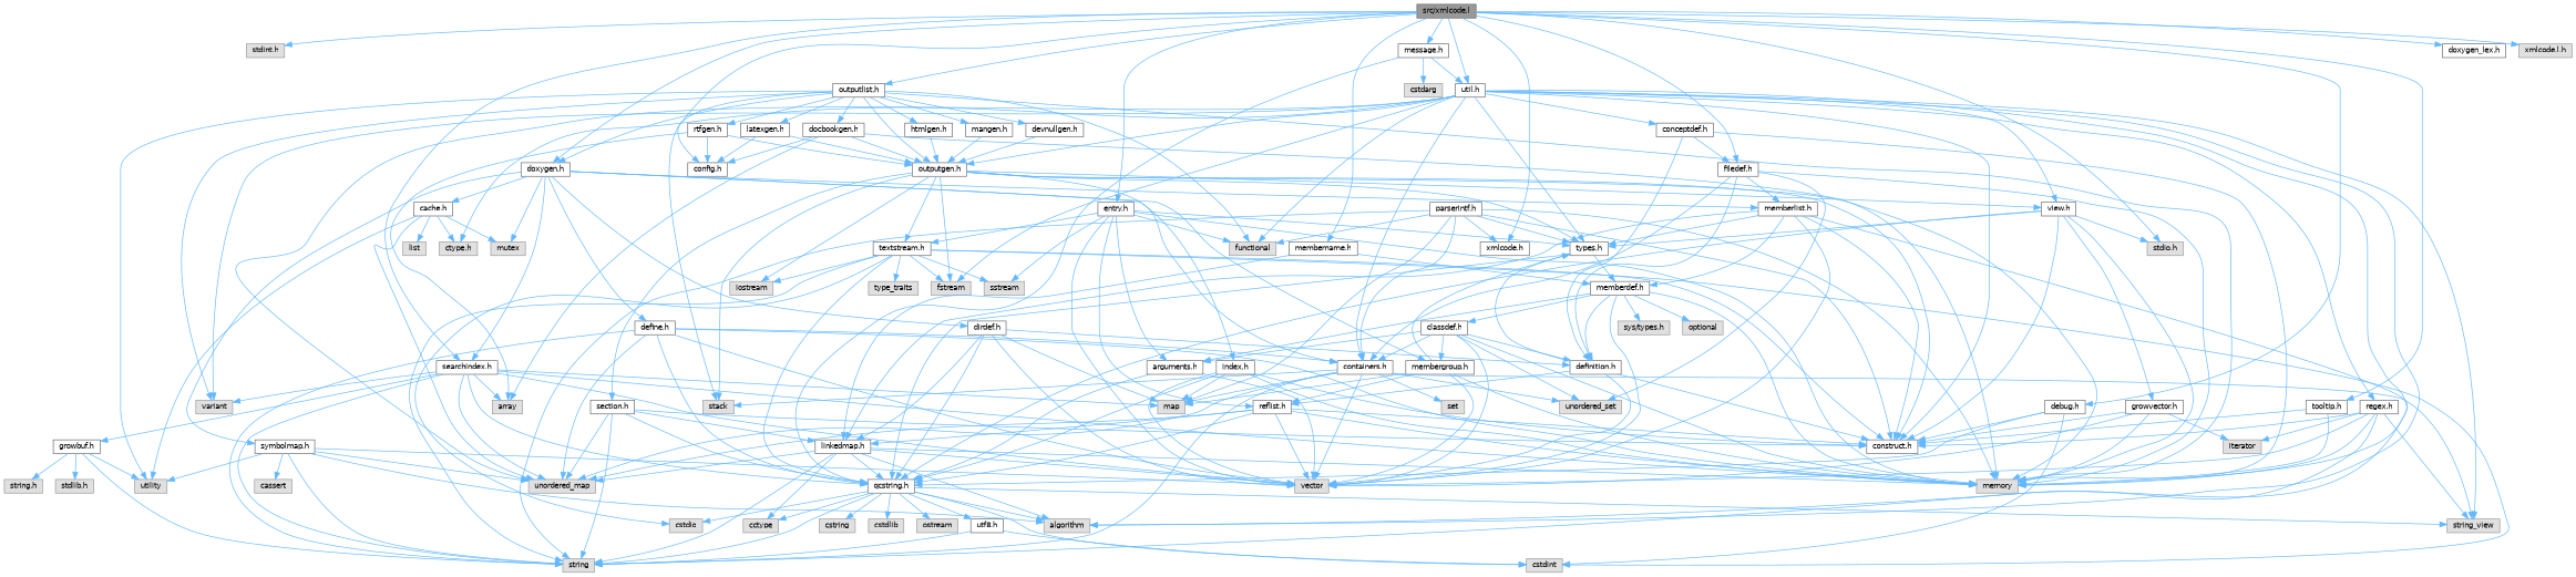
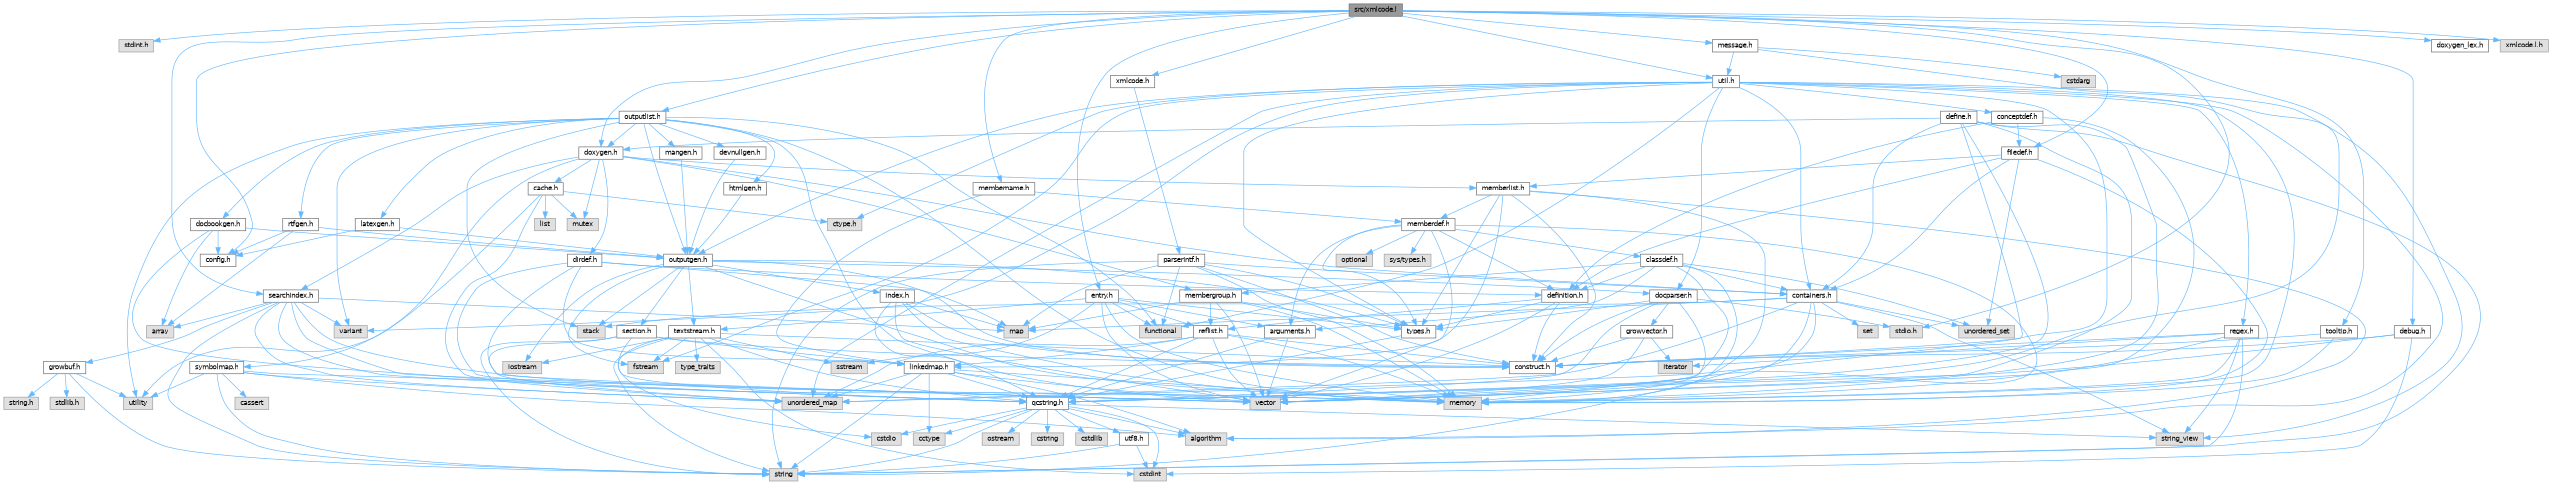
  digraph {
    node [color=grey40 fillcolor=white fontname=Helvetica fontsize=10 shape=box style=filled]
    edge [color=steelblue1 fontname=Helvetica fontsize=10 labelfontname=Helvetica labelfontsize=10 style=solid]
    n1 [color=gray40 fillcolor=grey60 fontcolor=black height=0.2 label="src/xmlcode.l" width=0.4]
    n2 [color=grey60 fillcolor="#E0E0E0" height=0.2 label="stdint.h" width=0.4]
    n3 [color=grey60 fillcolor="#E0E0E0" height=0.2 label="stdio.h" width=0.4]
    n4 [height=0.2 label="xmlcode.h" width=0.4]
    n5 [height=0.2 label="entry.h" width=0.4]
    n6 [height=0.2 label="doxygen.h" width=0.4]
    n7 [height=0.2 label="searchindex.h" width=0.4]
    n8 [height=0.2 label="outputlist.h" width=0.4]
    n9 [height=0.2 label="config.h" width=0.4]
    n10 [height=0.2 label="util.h" width=0.4]
    n11 [height=0.2 label="filedef.h" width=0.4]
    n12 [height=0.2 label="membername.h" width=0.4]
    n13 [height=0.2 label="tooltip.h" width=0.4]
    n14 [height=0.2 label="message.h" width=0.4]
    n15 [height=0.2 label="debug.h" width=0.4]
    n16 [height=0.2 label="doxygen_lex.h" width=0.4]
    n17 [color=grey60 fillcolor="#E0E0E0" height=0.2 label="xmlcode.l.h" width=0.4]
    n18 [height=0.2 label="parserintf.h" width=0.4]
    n19 [color=grey60 fillcolor="#E0E0E0" height=0.2 label=functional width=0.4]
    n20 [color=grey60 fillcolor="#E0E0E0" height=0.2 label=memory width=0.4]
    n21 [height=0.2 label="types.h" width=0.4]
    n22 [color=grey60 fillcolor="#E0E0E0" height=0.2 label=vector width=0.4]
    n23 [color=grey60 fillcolor="#E0E0E0" height=0.2 label=sstream width=0.4]
    n24 [height=0.2 label="arguments.h" width=0.4]
    n25 [height=0.2 label="reflist.h" width=0.4]
    n26 [height=0.2 label="textstream.h" width=0.4]
    n27 [height=0.2 label="containers.h" width=0.4]
    n28 [color=grey60 fillcolor="#E0E0E0" height=0.2 label=mutex width=0.4]
    n29 [height=0.2 label="membergroup.h" width=0.4]
    n30 [height=0.2 label="dirdef.h" width=0.4]
    n31 [height=0.2 label="memberlist.h" width=0.4]
    n32 [height=0.2 label="define.h" width=0.4]
    n33 [height=0.2 label="cache.h" width=0.4]
    n34 [height=0.2 label="symbolmap.h" width=0.4]
    n35 [color=grey60 fillcolor="#E0E0E0" height=0.2 label=map width=0.4]
    n36 [color=grey60 fillcolor="#E0E0E0" height=0.2 label=string width=0.4]
    n37 [height=0.2 label="qcstring.h" width=0.4]
    n38 [color=grey60 fillcolor="#E0E0E0" height=0.2 label=unordered_map width=0.4]
    n39 [color=grey60 fillcolor="#E0E0E0" height=0.2 label=array width=0.4]
    n40 [color=grey60 fillcolor="#E0E0E0" height=0.2 label=variant width=0.4]
    n41 [height=0.2 label="growbuf.h" width=0.4]
    n42 [color=grey60 fillcolor="#E0E0E0" height=0.2 label=stack width=0.4]
    n43 [color=grey60 fillcolor="#E0E0E0" height=0.2 label=utility width=0.4]
    n44 [height=0.2 label="outputgen.h" width=0.4]
    n45 [height=0.2 label="htmlgen.h" width=0.4]
    n46 [height=0.2 label="latexgen.h" width=0.4]
    n47 [height=0.2 label="rtfgen.h" width=0.4]
    n48 [height=0.2 label="mangen.h" width=0.4]
    n49 [height=0.2 label="docbookgen.h" width=0.4]
    n50 [height=0.2 label="devnullgen.h" width=0.4]
    n51 [height=0.2 label="construct.h" width=0.4]
    n52 [color=grey60 fillcolor="#E0E0E0" height=0.2 label=string_view width=0.4]
    n53 [color=grey60 fillcolor="#E0E0E0" height=0.2 label=algorithm width=0.4]
    n54 [color=grey60 fillcolor="#E0E0E0" height=0.2 label=fstream width=0.4]
    n55 [color=grey60 fillcolor="#E0E0E0" height=0.2 label="ctype.h" width=0.4]
-   n56 [height=0.2 label="view.h" width=0.4]
+   n56 [height=0.2 label="docparser.h" width=0.4]
    n57 [height=0.2 label="regex.h" width=0.4]
    n58 [height=0.2 label="conceptdef.h" width=0.4]
    n59 [color=grey60 fillcolor="#E0E0E0" height=0.2 label=unordered_set width=0.4]
    n60 [height=0.2 label="definition.h" width=0.4]
    n61 [height=0.2 label="linkedmap.h" width=0.4]
    n62 [height=0.2 label="memberdef.h" width=0.4]
    n63 [color=grey60 fillcolor="#E0E0E0" height=0.2 label=cstdarg width=0.4]
    n64 [color=grey60 fillcolor="#E0E0E0" height=0.2 label=cstdint width=0.4]
    n65 [color=grey60 fillcolor="#E0E0E0" height=0.2 label=set width=0.4]
    n66 [color=grey60 fillcolor="#E0E0E0" height=0.2 label=cctype width=0.4]
    n67 [color=grey60 fillcolor="#E0E0E0" height=0.2 label=cstring width=0.4]
    n68 [color=grey60 fillcolor="#E0E0E0" height=0.2 label=cstdio width=0.4]
    n69 [color=grey60 fillcolor="#E0E0E0" height=0.2 label=cstdlib width=0.4]
    n70 [color=grey60 fillcolor="#E0E0E0" height=0.2 label=ostream width=0.4]
    n71 [height=0.2 label="utf8.h" width=0.4]
    n72 [color=grey60 fillcolor="#E0E0E0" height=0.2 label=iostream width=0.4]
    n73 [color=grey60 fillcolor="#E0E0E0" height=0.2 label=type_traits width=0.4]
    n74 [color=grey60 fillcolor="#E0E0E0" height=0.2 label=list width=0.4]
    n75 [color=grey60 fillcolor="#E0E0E0" height=0.2 label=cassert width=0.4]
    n76 [color=grey60 fillcolor="#E0E0E0" height=0.2 label=optional width=0.4]
    n77 [color=grey60 fillcolor="#E0E0E0" height=0.2 label="sys/types.h" width=0.4]
    n78 [height=0.2 label="classdef.h" width=0.4]
    n79 [color=grey60 fillcolor="#E0E0E0" height=0.2 label="stdlib.h" width=0.4]
    n80 [color=grey60 fillcolor="#E0E0E0" height=0.2 label="string.h" width=0.4]
    n81 [height=0.2 label="index.h" width=0.4]
    n82 [height=0.2 label="section.h" width=0.4]
    n83 [height=0.2 label="growvector.h" width=0.4]
    n84 [color=grey60 fillcolor="#E0E0E0" height=0.2 label=iterator width=0.4]
    n1 -> n2
    n1 -> n3
    n1 -> n4
    n1 -> n5
    n1 -> n6
    n1 -> n7
    n1 -> n8
    n1 -> n9
    n1 -> n10
    n1 -> n11
    n1 -> n12
    n1 -> n13
    n1 -> n14
    n1 -> n15
    n1 -> n16
    n1 -> n17
-   n18 -> n4
+   n4 -> n18
    n5 -> n19
    n5 -> n20
    n5 -> n21
    n5 -> n22
    n5 -> n23
    n5 -> n24
    n5 -> n25
    n5 -> n26
    n6 -> n7
    n6 -> n27
    n6 -> n28
    n6 -> n29
    n6 -> n30
    n6 -> n31
-   n6 -> n32
+   n32 -> n6
    n6 -> n33
    n6 -> n34
    n7 -> n20
    n7 -> n22
    n7 -> n35
    n7 -> n36
    n7 -> n37
    n7 -> n38
    n7 -> n39
    n7 -> n40
    n7 -> n41
    n8 -> n6
    n8 -> n19
    n8 -> n20
+   n8 -> n22
    n8 -> n40
    n8 -> n42
    n8 -> n43
    n8 -> n44
    n8 -> n45
    n8 -> n46
    n8 -> n47
    n8 -> n48
    n8 -> n49
    n8 -> n50
    n10 -> n19
    n10 -> n20
    n10 -> n21
    n10 -> n27
    n10 -> n38
    n10 -> n40
    n10 -> n44
    n10 -> n51
    n10 -> n52
    n10 -> n53
    n10 -> n54
    n10 -> n55
    n10 -> n56
    n10 -> n57
    n10 -> n58
    n11 -> n20
    n11 -> n27
    n11 -> n31
    n11 -> n59
    n11 -> n60
    n12 -> n61
    n12 -> n62
    n13 -> n20
    n13 -> n51
    n14 -> n10
    n14 -> n37
    n14 -> n63
    n15 -> n37
    n15 -> n51
    n15 -> n64
    n18 -> n19
    n18 -> n20
    n18 -> n21
    n18 -> n27
    n18 -> n35
    n18 -> n36
    n18 -> n51
    n21 -> n37
    n24 -> n22
    n24 -> n37
    n25 -> n20
    n25 -> n22
    n25 -> n37
    n25 -> n38
    n25 -> n51
    n25 -> n61
    n26 -> n23
    n26 -> n36
    n26 -> n37
    n26 -> n51
    n26 -> n54
    n26 -> n64
    n26 -> n68
    n26 -> n72
    n26 -> n73
    n27 -> n22
    n27 -> n35
    n27 -> n36
    n27 -> n38
    n27 -> n42
    n27 -> n52
    n27 -> n59
    n27 -> n65
    n29 -> n20
    n29 -> n21
    n29 -> n22
    n29 -> n25
    n29 -> n35
    n30 -> n22
    n30 -> n35
    n30 -> n37
    n30 -> n60
    n30 -> n61
    n31 -> n21
    n31 -> n22
    n31 -> n51
    n31 -> n53
    n31 -> n61
    n31 -> n62
    n32 -> n20
    n32 -> n22
    n32 -> n27
    n32 -> n36
    n32 -> n37
    n32 -> n38
    n33 -> n28
    n33 -> n38
    n33 -> n43
    n33 -> n55
    n33 -> n74
    n34 -> n22
    n34 -> n36
    n34 -> n38
    n34 -> n43
    n34 -> n53
    n34 -> n75
    n37 -> n36
    n37 -> n52
    n37 -> n53
    n37 -> n64
    n37 -> n66
    n37 -> n67
    n37 -> n68
    n37 -> n69
    n37 -> n70
    n37 -> n71
    n41 -> n36
    n41 -> n43
    n41 -> n79
    n41 -> n80
    n44 -> n20
    n44 -> n21
    n44 -> n26
    n44 -> n42
    n44 -> n51
    n44 -> n54
    n44 -> n56
    n44 -> n72
    n44 -> n81
    n44 -> n82
    n45 -> n44
    n46 -> n9
    n46 -> n44
    n47 -> n9
    n47 -> n39
    n47 -> n44
    n48 -> n44
    n49 -> n9
    n49 -> n20
    n49 -> n39
    n49 -> n44
    n50 -> n44
    n56 -> n3
    n56 -> n20
    n56 -> n21
    n56 -> n37
    n56 -> n51
    n56 -> n83
    n57 -> n20
    n57 -> n22
    n57 -> n36
    n57 -> n51
    n57 -> n52
    n57 -> n84
    n58 -> n11
    n58 -> n20
    n58 -> n60
    n60 -> n21
    n60 -> n22
    n60 -> n25
    n60 -> n51
    n61 -> n20
    n61 -> n22
    n61 -> n36
    n61 -> n37
    n61 -> n38
    n61 -> n53
    n61 -> n66
    n62 -> n20
-   n21 -> n62
+   n62 -> n21
    n62 -> n22
    n62 -> n24
    n62 -> n60
    n62 -> n76
    n62 -> n77
    n62 -> n78
    n71 -> n36
    n71 -> n64
    n78 -> n20
    n78 -> n22
    n78 -> n24
    n78 -> n27
    n78 -> n29
    n78 -> n59
    n78 -> n60
    n81 -> n20
    n81 -> n22
    n81 -> n35
    n81 -> n37
    n81 -> n51
    n82 -> n36
    n82 -> n37
    n82 -> n38
    n82 -> n51
    n82 -> n61
-   n83 -> n20
    n83 -> n22
    n83 -> n51
    n83 -> n84
  }
